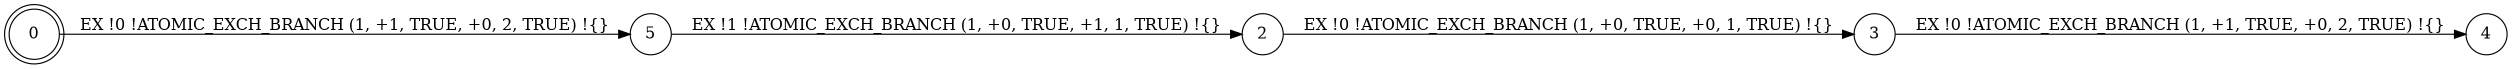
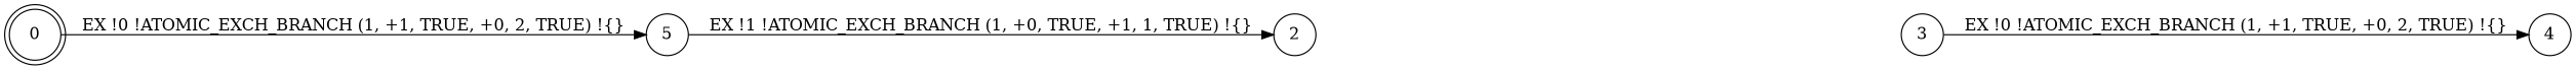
  digraph {
    rankdir=LR
    node [shape=circle]
    0 [peripheries=2]
    n2 [label=5]
    2
    3
    4
    0 -> n2 [label="EX !0 !ATOMIC_EXCH_BRANCH (1, +1, TRUE, +0, 2, TRUE) !{}"]
    n2 -> 2 [label="EX !1 !ATOMIC_EXCH_BRANCH (1, +0, TRUE, +1, 1, TRUE) !{}"]
-   2 -> 3 [label="EX !0 !ATOMIC_EXCH_BRANCH (1, +0, TRUE, +0, 1, TRUE) !{}"]
    3 -> 4 [label="EX !0 !ATOMIC_EXCH_BRANCH (1, +1, TRUE, +0, 2, TRUE) !{}"]
  }
